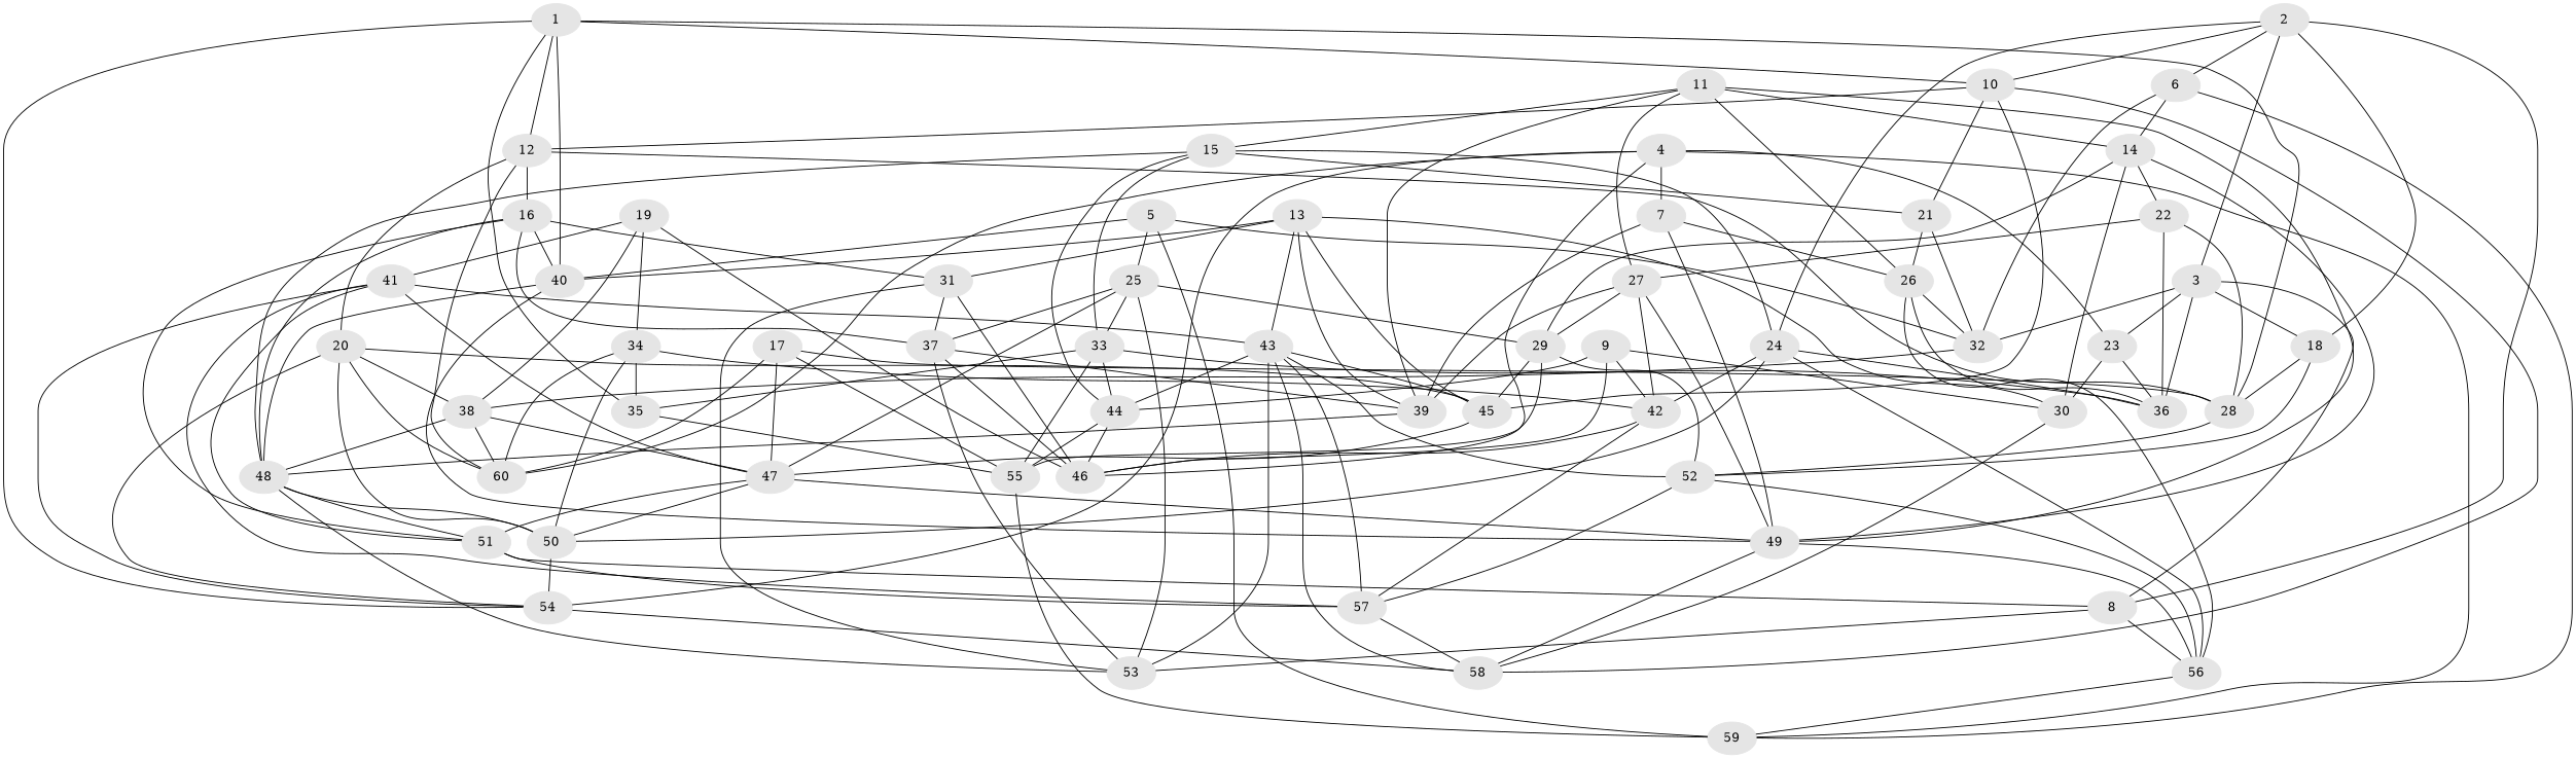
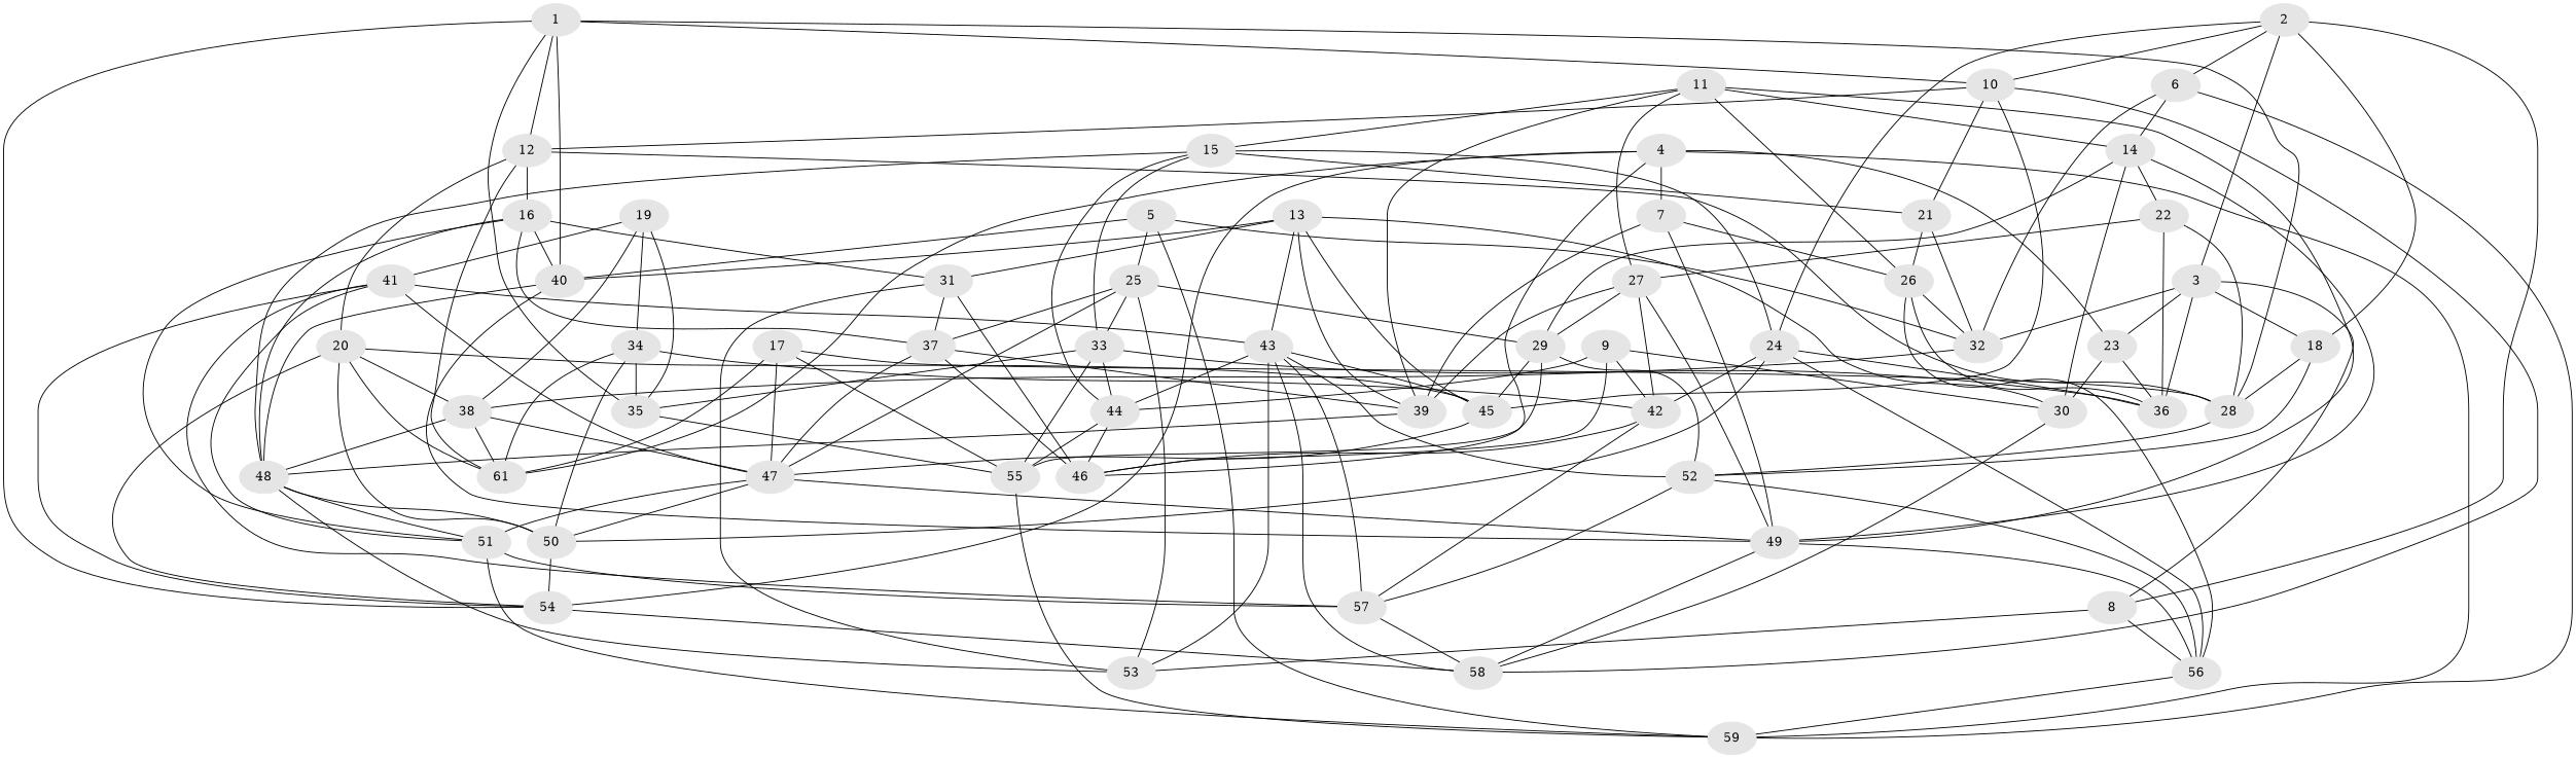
  graph {
    node [color=gray90 style=filled]
    edge [weight=1.0]
    1
    10
    12
    28
    35
    40
    54
    21
    45
    58
-   60
+   60 [label=61]
    16
    20
    52
    55
    49
    48
    2
    3
    6
    8
    18
    24
    23
    32
    36
    59
    14
    53
    56
    42
    50
    30
    38
    4
    7
    46
    26
    39
    5
    25
    29
    33
    37
    47
    22
    9
    44
    57
    11
    15
    27
    31
    51
    13
    43
    17
    19
    34
    41
    1 -- 10
    1 -- 12
    1 -- 28
    1 -- 35
    1 -- 40
    1 -- 54
    10 -- 12
    10 -- 21
    10 -- 45
    10 -- 58
    12 -- 28
    12 -- 60
    12 -- 16
    12 -- 20
    28 -- 52
    35 -- 55
    40 -- 49
    40 -- 48
    54 -- 58
    21 -- 32
    21 -- 26
    45 -- 47
    16 -- 40
    16 -- 48
    16 -- 37
    16 -- 31
    16 -- 51
    20 -- 54
    20 -- 45
    20 -- 60
    20 -- 50
    20 -- 38
    52 -- 56
    52 -- 57
    55 -- 59
    49 -- 58
    49 -- 56
    48 -- 53
    48 -- 50
    48 -- 51
    2 -- 10
    2 -- 3
    2 -- 6
    2 -- 8
    2 -- 18
    2 -- 24
    3 -- 8
    3 -- 18
    3 -- 23
    3 -- 32
    3 -- 36
    6 -- 32
    6 -- 59
    6 -- 14
    8 -- 53
    8 -- 56
    18 -- 28
    18 -- 52
    24 -- 36
    24 -- 56
    24 -- 42
    24 -- 50
    23 -- 36
    23 -- 30
    32 -- 38
    14 -- 49
    14 -- 30
    14 -- 29
    14 -- 22
    56 -- 59
    42 -- 46
    42 -- 57
    50 -- 54
    30 -- 58
    38 -- 60
    38 -- 48
    38 -- 47
    4 -- 54
    4 -- 60
    4 -- 23
    4 -- 59
    4 -- 7
    4 -- 46
    7 -- 49
    7 -- 26
    7 -- 39
    26 -- 32
    26 -- 36
    26 -- 56
    39 -- 48
    5 -- 40
    5 -- 32
    5 -- 59
    5 -- 25
    25 -- 53
    25 -- 29
    25 -- 33
    25 -- 37
    25 -- 47
    29 -- 45
    29 -- 52
    29 -- 55
    33 -- 35
    33 -- 55
    33 -- 36
    33 -- 44
-   37 -- 53
+   37 -- 47
    37 -- 46
    37 -- 39
    47 -- 49
    47 -- 50
    47 -- 51
    22 -- 28
    22 -- 36
    22 -- 27
    9 -- 42
    9 -- 30
    9 -- 46
    9 -- 44
    44 -- 55
    44 -- 46
    57 -- 58
    11 -- 49
    11 -- 14
    11 -- 26
    11 -- 39
    11 -- 15
    11 -- 27
    15 -- 21
    15 -- 48
    15 -- 24
    15 -- 33
    15 -- 44
    27 -- 49
    27 -- 42
    27 -- 39
    27 -- 29
    31 -- 53
    31 -- 46 [weight=2.0]
    31 -- 37
-   51 -- 8
+   51 -- 59
    51 -- 57
    13 -- 40
    13 -- 45
    13 -- 30
    13 -- 39
    13 -- 31
    13 -- 43
    43 -- 45
    43 -- 58
    43 -- 52
    43 -- 53
    43 -- 44
    43 -- 57
    17 -- 28
    17 -- 60
    17 -- 55
    17 -- 47
    19 -- 38
-   19 -- 46
+   19 -- 35
    19 -- 34
    19 -- 41
    34 -- 35
    34 -- 60 [weight=2.0]
    34 -- 42
    34 -- 50
    41 -- 54
    41 -- 47
    41 -- 57
    41 -- 51
    41 -- 43
  }
